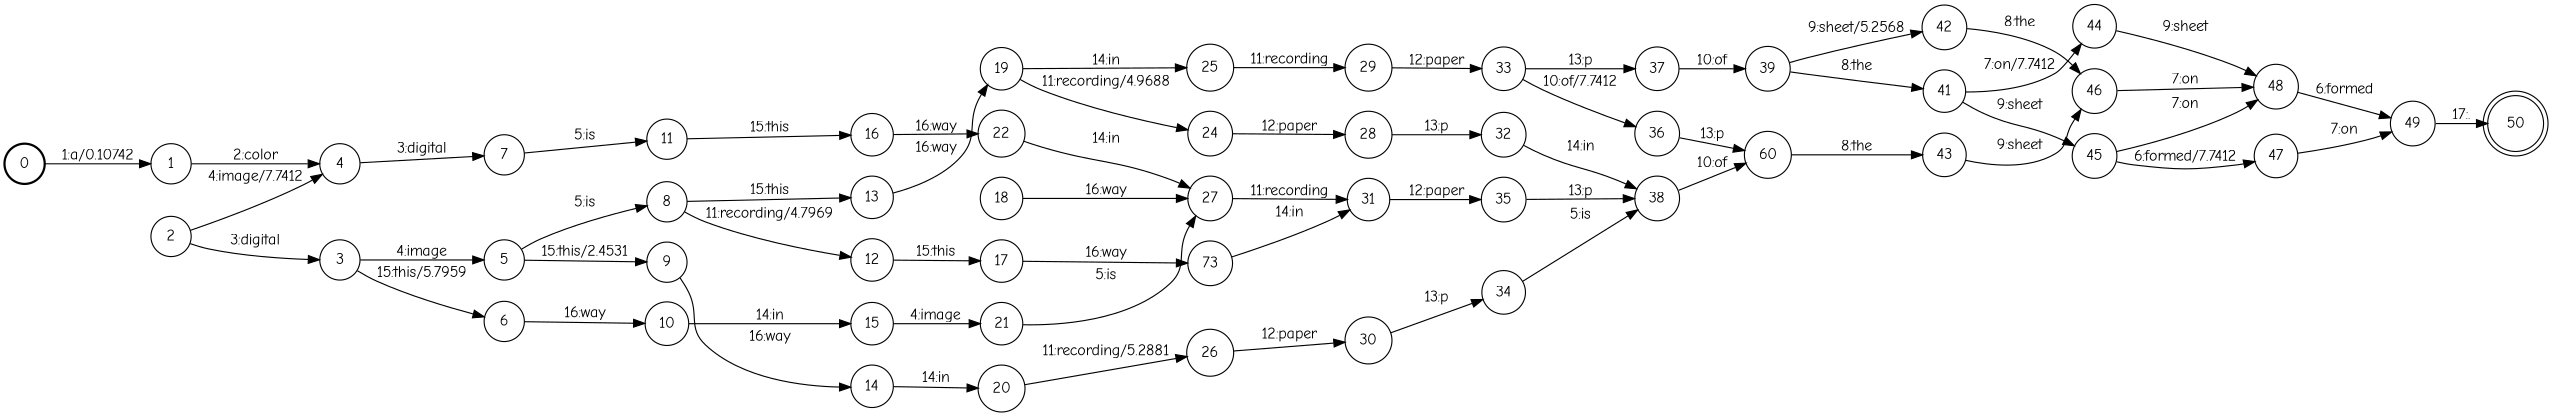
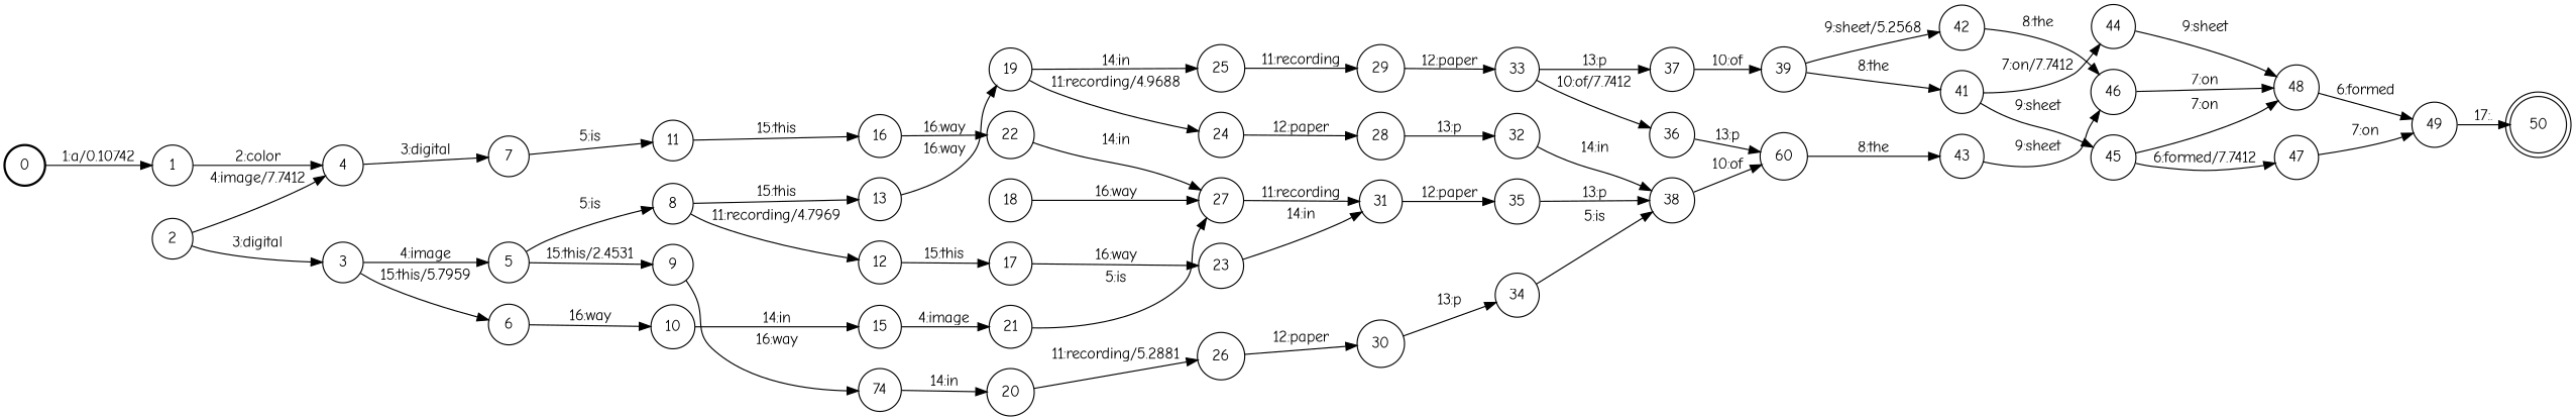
  digraph {
    fontname="Comic Neue"
    nodesep=0.25
    rankdir=LR
    ranksep=0.4
    node [fontname="Comic Neue" fontsize=14 shape=circle style=solid]
    edge [fontname="Comic Neue" fontsize=14]
    n1 [label=0 style=bold]
    n2 [label=1]
    n3 [label=4]
    n4 [label=2]
    n5 [label=3]
    n6 [label=5]
    n7 [label=6]
    n8 [label=7]
    n9 [label=8]
    n10 [label=9]
    n11 [label=10]
    n12 [label=11]
    n13 [label=12]
    n14 [label=13]
-   n15 [label=14]
+   n15 [label=74]
    n16 [label=15]
    n17 [label=16]
    n18 [label=17]
    n19 [label=19]
    n20 [label=20]
    n21 [label=21]
    n22 [label=22]
-   n23 [label=73]
+   n23 [label=23]
    n24 [label=18]
    n25 [label=27]
    n26 [label=24]
    n27 [label=25]
    n28 [label=26]
    n29 [label=31]
    n30 [label=28]
    n31 [label=29]
    n32 [label=30]
    n33 [label=35]
    n34 [label=32]
    n35 [label=33]
    n36 [label=34]
    n37 [label=38]
    n38 [label=36]
    n39 [label=37]
    n40 [label=60]
    n41 [label=39]
    n42 [label=43]
    n43 [label=41]
    n44 [label=42]
    n45 [label=46]
    n46 [label=44]
    n47 [label=45]
    n48 [label=48]
    n49 [label=47]
    n50 [label=49]
    n51 [label=50 shape=doublecircle]
    n1 -> n2 [label="1:a/0.10742"]
    n2 -> n3 [label="2:color"]
    n3 -> n8 [label="3:digital"]
    n4 -> n3 [label="4:image/7.7412"]
    n4 -> n5 [label="3:digital"]
    n5 -> n6 [label="4:image"]
    n5 -> n7 [label="15:this/5.7959"]
    n6 -> n9 [label="5:is"]
    n6 -> n10 [label="15:this/2.4531"]
    n7 -> n11 [label="16:way"]
    n8 -> n12 [label="5:is"]
    n9 -> n13 [label="11:recording/4.7969"]
    n9 -> n14 [label="15:this"]
    n10 -> n15 [label="16:way"]
    n11 -> n16 [label="14:in"]
    n12 -> n17 [label="15:this"]
    n13 -> n18 [label="15:this"]
    n14 -> n19 [label="16:way"]
    n15 -> n20 [label="14:in"]
    n16 -> n21 [label="4:image"]
    n17 -> n22 [label="16:way"]
    n18 -> n23 [label="16:way"]
    n19 -> n26 [label="11:recording/4.9688"]
    n19 -> n27 [label="14:in"]
    n20 -> n28 [label="11:recording/5.2881"]
    n21 -> n25 [label="5:is"]
    n22 -> n25 [label="14:in"]
    n23 -> n29 [label="14:in"]
    n24 -> n25 [label="16:way"]
    n25 -> n29 [label="11:recording"]
    n26 -> n30 [label="12:paper"]
    n27 -> n31 [label="11:recording"]
    n28 -> n32 [label="12:paper"]
    n29 -> n33 [label="12:paper"]
    n30 -> n34 [label="13:p"]
    n31 -> n35 [label="12:paper"]
    n32 -> n36 [label="13:p"]
    n33 -> n37 [label="13:p"]
    n34 -> n37 [label="14:in"]
    n35 -> n38 [label="10:of/7.7412"]
    n35 -> n39 [label="13:p"]
    n36 -> n37 [label="5:is"]
    n37 -> n40 [label="10:of"]
    n38 -> n40 [label="13:p"]
    n39 -> n41 [label="10:of"]
    n40 -> n42 [label="8:the"]
    n41 -> n43 [label="8:the"]
    n41 -> n44 [label="9:sheet/5.2568"]
    n42 -> n45 [label="9:sheet"]
    n43 -> n46 [label="7:on/7.7412"]
    n43 -> n47 [label="9:sheet"]
    n44 -> n45 [label="8:the"]
    n45 -> n48 [label="7:on"]
    n46 -> n48 [label="9:sheet"]
    n47 -> n48 [label="7:on"]
    n47 -> n49 [label="6:formed/7.7412"]
    n48 -> n50 [label="6:formed"]
    n49 -> n50 [label="7:on"]
    n50 -> n51 [label="17:."]
  }
